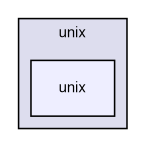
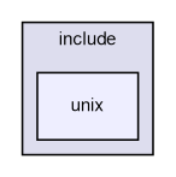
  digraph {
    compound=true
    n1 [fillcolor="#eeeeff" fontname=FreeSans fontsize=10 label=unix pencolor=black shape=box style=filled]
    subgraph cluster_1 {
      bgcolor="#ddddee"
      fontname=FreeSans
      fontsize=10
-     label=unix
+     label=include
      pencolor=black
      n1
    }
  }
